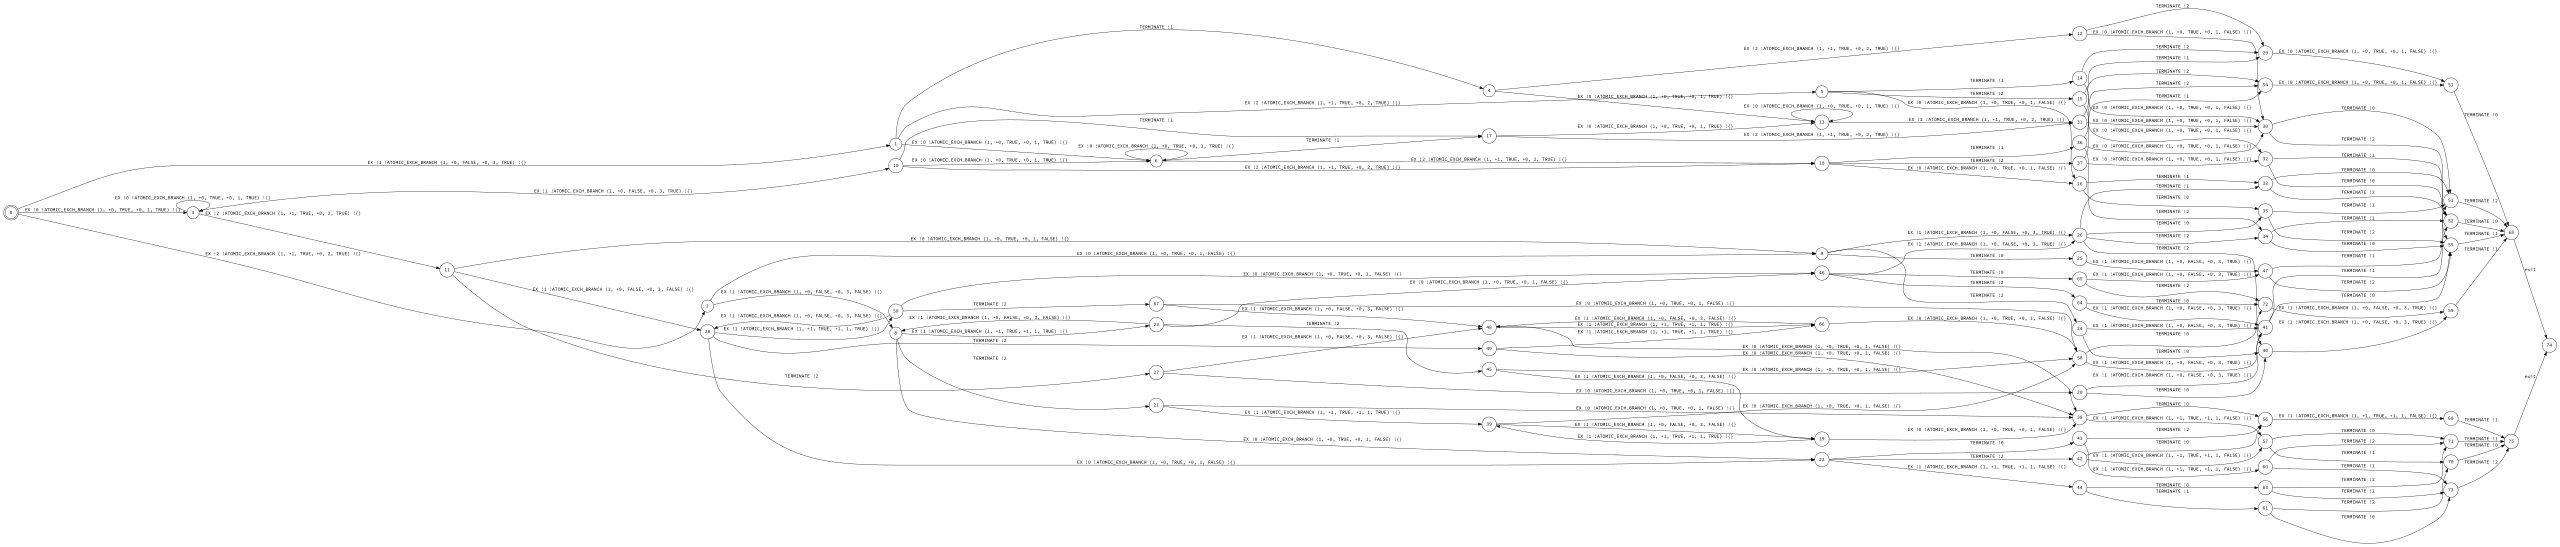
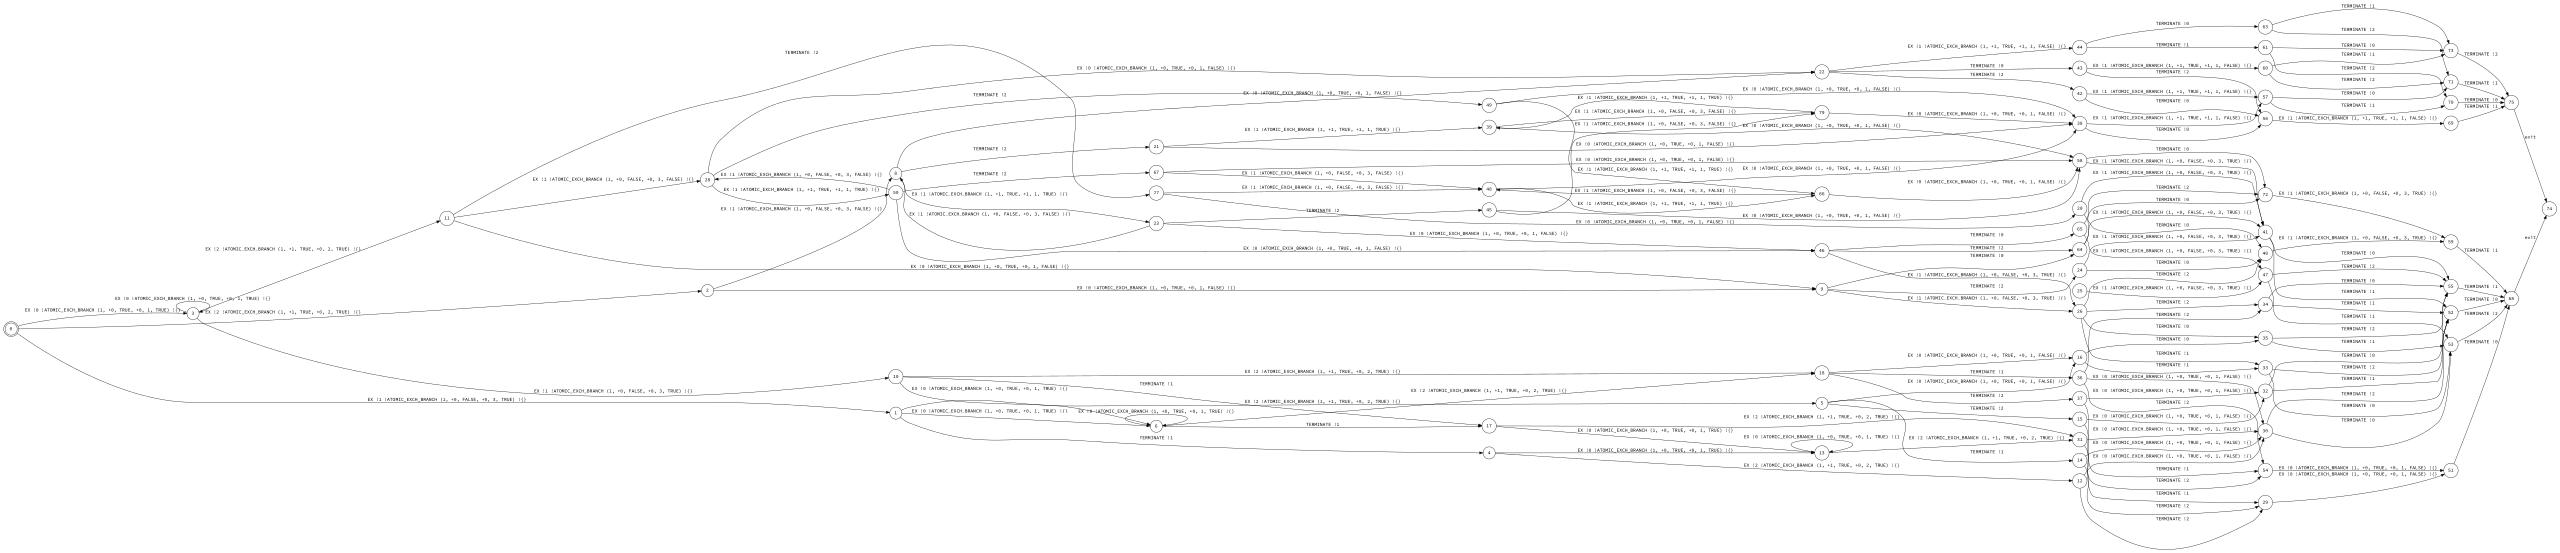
  digraph {
    fontname="Source Code Pro"
    rankdir=LR
    node [fontname="Source Code Pro" shape=circle]
    edge [fontname="Source Code Pro"]
    0 [peripheries=2]
    1
    2
    3
    4
    5
    6
    8
    9
    10
    11
    12
    13
    14
    15
    16
    17
    18
    21
    22
    23
    24
    25
    26
    27
    28
    29
    30
    31
    32
    33
    35
    36
    37
-   19
+   19 [label=79]
    38
    39
    20
    40
    41
    42
    43
    44
    45
    46
    47
    34
    48
    49
    50
    51
    52
    53
    54
    55
    56
    57
    58
    59
    60
    61
    63
    64
    65
    66
    67
    68
    69
    70
    71
    72
    73
    74
    75
    0 -> 1 [label="EX !1 !ATOMIC_EXCH_BRANCH (1, +0, FALSE, +0, 3, TRUE) !{}"]
    0 -> 2 [label="EX !2 !ATOMIC_EXCH_BRANCH (1, +1, TRUE, +0, 2, TRUE) !{}"]
    0 -> 3 [label="EX !0 !ATOMIC_EXCH_BRANCH (1, +0, TRUE, +0, 1, TRUE) !{}"]
    1 -> 4 [label="TERMINATE !1"]
    1 -> 5 [label="EX !2 !ATOMIC_EXCH_BRANCH (1, +1, TRUE, +0, 2, TRUE) !{}"]
    1 -> 6 [label="EX !0 !ATOMIC_EXCH_BRANCH (1, +0, TRUE, +0, 1, TRUE) !{}"]
    2 -> 8 [label="EX !1 !ATOMIC_EXCH_BRANCH (1, +0, FALSE, +0, 3, FALSE) !{}"]
    2 -> 9 [label="EX !0 !ATOMIC_EXCH_BRANCH (1, +0, TRUE, +0, 1, FALSE) !{}"]
    3 -> 3 [label="EX !0 !ATOMIC_EXCH_BRANCH (1, +0, TRUE, +0, 1, TRUE) !{}"]
    3 -> 10 [label="EX !1 !ATOMIC_EXCH_BRANCH (1, +0, FALSE, +0, 3, TRUE) !{}"]
    3 -> 11 [label="EX !2 !ATOMIC_EXCH_BRANCH (1, +1, TRUE, +0, 2, TRUE) !{}"]
    4 -> 12 [label="EX !2 !ATOMIC_EXCH_BRANCH (1, +1, TRUE, +0, 2, TRUE) !{}"]
    4 -> 13 [label="EX !0 !ATOMIC_EXCH_BRANCH (1, +0, TRUE, +0, 1, TRUE) !{}"]
    5 -> 14 [label="TERMINATE !1"]
    5 -> 15 [label="TERMINATE !2"]
    5 -> 16 [label="EX !0 !ATOMIC_EXCH_BRANCH (1, +0, TRUE, +0, 1, FALSE) !{}"]
    6 -> 6 [label="EX !0 !ATOMIC_EXCH_BRANCH (1, +0, TRUE, +0, 1, TRUE) !{}"]
    6 -> 17 [label="TERMINATE !1"]
    6 -> 18 [label="EX !2 !ATOMIC_EXCH_BRANCH (1, +1, TRUE, +0, 2, TRUE) !{}"]
    8 -> 21 [label="TERMINATE !2"]
    8 -> 22 [label="EX !0 !ATOMIC_EXCH_BRANCH (1, +0, TRUE, +0, 1, FALSE) !{}"]
    8 -> 23 [label="EX !1 !ATOMIC_EXCH_BRANCH (1, +1, TRUE, +1, 1, TRUE) !{}"]
    9 -> 24 [label="TERMINATE !2"]
-   9 -> 25 [label="TERMINATE !0"]
+   9 -> 64 [label="TERMINATE !0"]
    9 -> 26 [label="EX !1 !ATOMIC_EXCH_BRANCH (1, +0, FALSE, +0, 3, TRUE) !{}"]
    10 -> 6 [label="EX !0 !ATOMIC_EXCH_BRANCH (1, +0, TRUE, +0, 1, TRUE) !{}"]
    10 -> 17 [label="TERMINATE !1"]
    10 -> 18 [label="EX !2 !ATOMIC_EXCH_BRANCH (1, +1, TRUE, +0, 2, TRUE) !{}"]
    11 -> 9 [label="EX !0 !ATOMIC_EXCH_BRANCH (1, +0, TRUE, +0, 1, FALSE) !{}"]
    11 -> 27 [label="TERMINATE !2"]
    11 -> 28 [label="EX !1 !ATOMIC_EXCH_BRANCH (1, +0, FALSE, +0, 3, FALSE) !{}"]
    12 -> 29 [label="TERMINATE !2"]
    12 -> 30 [label="EX !0 !ATOMIC_EXCH_BRANCH (1, +0, TRUE, +0, 1, FALSE) !{}"]
    13 -> 13 [label="EX !0 !ATOMIC_EXCH_BRANCH (1, +0, TRUE, +0, 1, TRUE) !{}"]
    13 -> 31 [label="EX !2 !ATOMIC_EXCH_BRANCH (1, +1, TRUE, +0, 2, TRUE) !{}"]
    14 -> 29 [label="TERMINATE !2"]
    14 -> 30 [label="EX !0 !ATOMIC_EXCH_BRANCH (1, +0, TRUE, +0, 1, FALSE) !{}"]
    15 -> 29 [label="TERMINATE !1"]
    15 -> 32 [label="EX !0 !ATOMIC_EXCH_BRANCH (1, +0, TRUE, +0, 1, FALSE) !{}"]
    16 -> 33 [label="TERMINATE !1"]
    16 -> 35 [label="TERMINATE !0"]
    17 -> 13 [label="EX !0 !ATOMIC_EXCH_BRANCH (1, +0, TRUE, +0, 1, TRUE) !{}"]
    17 -> 31 [label="EX !2 !ATOMIC_EXCH_BRANCH (1, +1, TRUE, +0, 2, TRUE) !{}"]
    18 -> 16 [label="EX !0 !ATOMIC_EXCH_BRANCH (1, +0, TRUE, +0, 1, FALSE) !{}"]
    18 -> 36 [label="TERMINATE !1"]
    18 -> 37 [label="TERMINATE !2"]
    21 -> 38 [label="EX !0 !ATOMIC_EXCH_BRANCH (1, +0, TRUE, +0, 1, FALSE) !{}"]
    21 -> 39 [label="EX !1 !ATOMIC_EXCH_BRANCH (1, +1, TRUE, +1, 1, TRUE) !{}"]
    22 -> 42 [label="TERMINATE !2"]
    22 -> 43 [label="TERMINATE !0"]
    22 -> 44 [label="EX !1 !ATOMIC_EXCH_BRANCH (1, +1, TRUE, +1, 1, FALSE) !{}"]
    23 -> 8 [label="EX !1 !ATOMIC_EXCH_BRANCH (1, +0, FALSE, +0, 3, FALSE) !{}"]
    23 -> 45 [label="TERMINATE !2"]
    23 -> 46 [label="EX !0 !ATOMIC_EXCH_BRANCH (1, +0, TRUE, +0, 1, FALSE) !{}"]
    24 -> 40 [label="TERMINATE !0"]
    24 -> 41 [label="EX !1 !ATOMIC_EXCH_BRANCH (1, +0, FALSE, +0, 3, TRUE) !{}"]
    25 -> 47 [label="EX !1 !ATOMIC_EXCH_BRANCH (1, +0, FALSE, +0, 3, TRUE) !{}"]
    26 -> 33 [label="TERMINATE !1"]
    26 -> 35 [label="TERMINATE !0"]
    26 -> 40 [label="TERMINATE !2"]
    26 -> 34 [label="TERMINATE !2"]
    27 -> 20 [label="EX !0 !ATOMIC_EXCH_BRANCH (1, +0, TRUE, +0, 1, FALSE) !{}"]
    27 -> 48 [label="EX !1 !ATOMIC_EXCH_BRANCH (1, +0, FALSE, +0, 3, FALSE) !{}"]
    28 -> 22 [label="EX !0 !ATOMIC_EXCH_BRANCH (1, +0, TRUE, +0, 1, FALSE) !{}"]
    28 -> 49 [label="TERMINATE !2"]
    28 -> 50 [label="EX !1 !ATOMIC_EXCH_BRANCH (1, +1, TRUE, +1, 1, TRUE) !{}"]
    29 -> 51 [label="EX !0 !ATOMIC_EXCH_BRANCH (1, +0, TRUE, +0, 1, FALSE) !{}"]
    30 -> 52 [label="TERMINATE !2"]
    30 -> 53 [label="TERMINATE !0"]
    31 -> 30 [label="EX !0 !ATOMIC_EXCH_BRANCH (1, +0, TRUE, +0, 1, FALSE) !{}"]
    31 -> 54 [label="TERMINATE !2"]
    32 -> 52 [label="TERMINATE !1"]
    32 -> 55 [label="TERMINATE !0"]
    33 -> 52 [label="TERMINATE !2"]
    33 -> 53 [label="TERMINATE !0"]
    35 -> 53 [label="TERMINATE !1"]
    35 -> 55 [label="TERMINATE !2"]
    36 -> 30 [label="EX !0 !ATOMIC_EXCH_BRANCH (1, +0, TRUE, +0, 1, FALSE) !{}"]
    36 -> 34 [label="TERMINATE !2"]
    36 -> 54 [label="TERMINATE !2"]
    37 -> 32 [label="EX !0 !ATOMIC_EXCH_BRANCH (1, +0, TRUE, +0, 1, FALSE) !{}"]
    37 -> 54 [label="TERMINATE !1"]
    19 -> 38 [label="EX !0 !ATOMIC_EXCH_BRANCH (1, +0, TRUE, +0, 1, FALSE) !{}"]
    19 -> 39 [label="EX !1 !ATOMIC_EXCH_BRANCH (1, +1, TRUE, +1, 1, TRUE) !{}"]
    38 -> 56 [label="TERMINATE !0"]
    38 -> 57 [label="EX !1 !ATOMIC_EXCH_BRANCH (1, +1, TRUE, +1, 1, FALSE) !{}"]
    39 -> 19 [label="EX !1 !ATOMIC_EXCH_BRANCH (1, +0, FALSE, +0, 3, FALSE) !{}"]
    39 -> 58 [label="EX !0 !ATOMIC_EXCH_BRANCH (1, +0, TRUE, +0, 1, FALSE) !{}"]
    20 -> 40 [label="TERMINATE !0"]
    20 -> 41 [label="EX !1 !ATOMIC_EXCH_BRANCH (1, +0, FALSE, +0, 3, TRUE) !{}"]
    40 -> 59 [label="EX !1 !ATOMIC_EXCH_BRANCH (1, +0, FALSE, +0, 3, TRUE) !{}"]
    41 -> 52 [label="TERMINATE !1"]
    41 -> 55 [label="TERMINATE !0"]
    42 -> 56 [label="TERMINATE !0"]
    42 -> 57 [label="EX !1 !ATOMIC_EXCH_BRANCH (1, +1, TRUE, +1, 1, FALSE) !{}"]
    43 -> 56 [label="TERMINATE !2"]
    43 -> 60 [label="EX !1 !ATOMIC_EXCH_BRANCH (1, +1, TRUE, +1, 1, FALSE) !{}"]
    44 -> 61 [label="TERMINATE !1"]
    44 -> 63 [label="TERMINATE !0"]
    45 -> 19 [label="EX !1 !ATOMIC_EXCH_BRANCH (1, +0, FALSE, +0, 3, FALSE) !{}"]
    45 -> 58 [label="EX !0 !ATOMIC_EXCH_BRANCH (1, +0, TRUE, +0, 1, FALSE) !{}"]
    46 -> 26 [label="EX !1 !ATOMIC_EXCH_BRANCH (1, +0, FALSE, +0, 3, TRUE) !{}"]
    46 -> 64 [label="TERMINATE !2"]
    46 -> 65 [label="TERMINATE !0"]
    47 -> 53 [label="TERMINATE !1"]
    47 -> 55 [label="TERMINATE !2"]
    34 -> 52 [label="TERMINATE !1"]
    34 -> 55 [label="TERMINATE !0"]
    48 -> 38 [label="EX !0 !ATOMIC_EXCH_BRANCH (1, +0, TRUE, +0, 1, FALSE) !{}"]
    48 -> 66 [label="EX !1 !ATOMIC_EXCH_BRANCH (1, +1, TRUE, +1, 1, TRUE) !{}"]
    49 -> 38 [label="EX !0 !ATOMIC_EXCH_BRANCH (1, +0, TRUE, +0, 1, FALSE) !{}"]
    49 -> 66 [label="EX !1 !ATOMIC_EXCH_BRANCH (1, +1, TRUE, +1, 1, TRUE) !{}"]
    50 -> 28 [label="EX !1 !ATOMIC_EXCH_BRANCH (1, +0, FALSE, +0, 3, FALSE) !{}"]
    50 -> 46 [label="EX !0 !ATOMIC_EXCH_BRANCH (1, +0, TRUE, +0, 1, FALSE) !{}"]
    50 -> 67 [label="TERMINATE !2"]
    51 -> 68 [label="TERMINATE !0"]
    52 -> 68 [label="TERMINATE !0"]
    53 -> 68 [label="TERMINATE !2"]
    54 -> 51 [label="EX !0 !ATOMIC_EXCH_BRANCH (1, +0, TRUE, +0, 1, FALSE) !{}"]
    55 -> 68 [label="TERMINATE !1"]
    56 -> 69 [label="EX !1 !ATOMIC_EXCH_BRANCH (1, +1, TRUE, +1, 1, FALSE) !{}"]
    57 -> 70 [label="TERMINATE !1"]
    57 -> 71 [label="TERMINATE !0"]
    58 -> 41 [label="EX !1 !ATOMIC_EXCH_BRANCH (1, +0, FALSE, +0, 3, TRUE) !{}"]
    58 -> 72 [label="TERMINATE !0"]
    59 -> 68 [label="TERMINATE !1"]
    60 -> 71 [label="TERMINATE !2"]
    60 -> 73 [label="TERMINATE !1"]
    61 -> 70 [label="TERMINATE !2"]
    61 -> 73 [label="TERMINATE !0"]
    63 -> 71 [label="TERMINATE !2"]
    63 -> 73 [label="TERMINATE !1"]
    64 -> 41 [label="EX !1 !ATOMIC_EXCH_BRANCH (1, +0, FALSE, +0, 3, TRUE) !{}"]
    64 -> 72 [label="TERMINATE !0"]
    65 -> 47 [label="EX !1 !ATOMIC_EXCH_BRANCH (1, +0, FALSE, +0, 3, TRUE) !{}"]
    65 -> 72 [label="TERMINATE !2"]
    66 -> 48 [label="EX !1 !ATOMIC_EXCH_BRANCH (1, +0, FALSE, +0, 3, FALSE) !{}"]
    66 -> 58 [label="EX !0 !ATOMIC_EXCH_BRANCH (1, +0, TRUE, +0, 1, FALSE) !{}"]
    67 -> 48 [label="EX !1 !ATOMIC_EXCH_BRANCH (1, +0, FALSE, +0, 3, FALSE) !{}"]
    67 -> 58 [label="EX !0 !ATOMIC_EXCH_BRANCH (1, +0, TRUE, +0, 1, FALSE) !{}"]
    68 -> 74 [label=exit]
    69 -> 75 [label="TERMINATE !1"]
    70 -> 75 [label="TERMINATE !0"]
    71 -> 75 [label="TERMINATE !1"]
    72 -> 59 [label="EX !1 !ATOMIC_EXCH_BRANCH (1, +0, FALSE, +0, 3, TRUE) !{}"]
    73 -> 75 [label="TERMINATE !2"]
    75 -> 74 [label=exit]
  }
